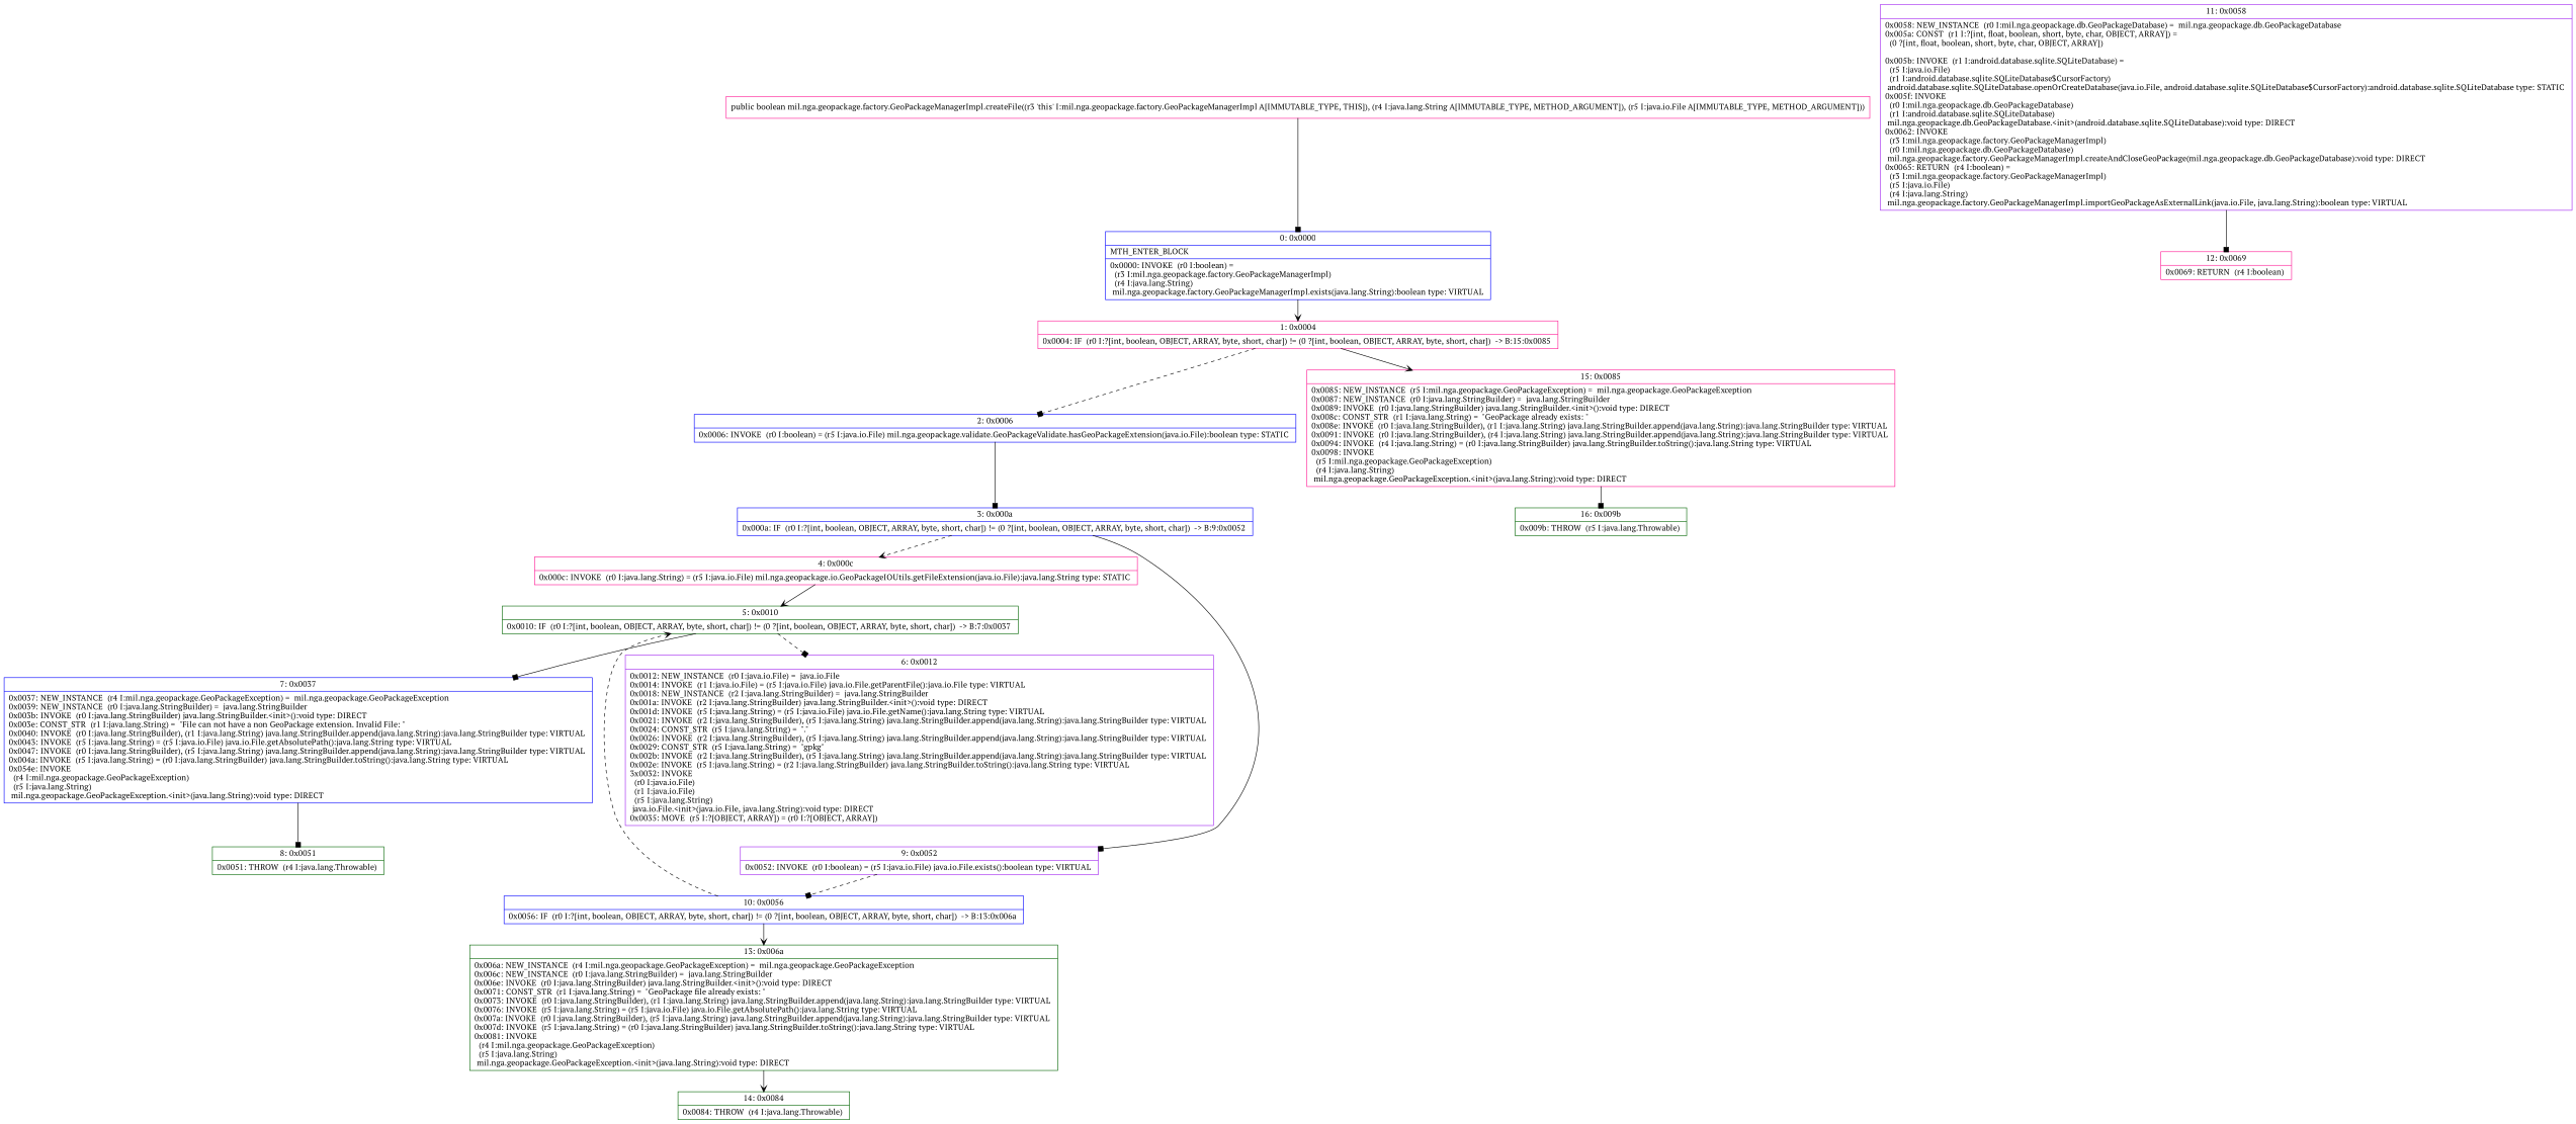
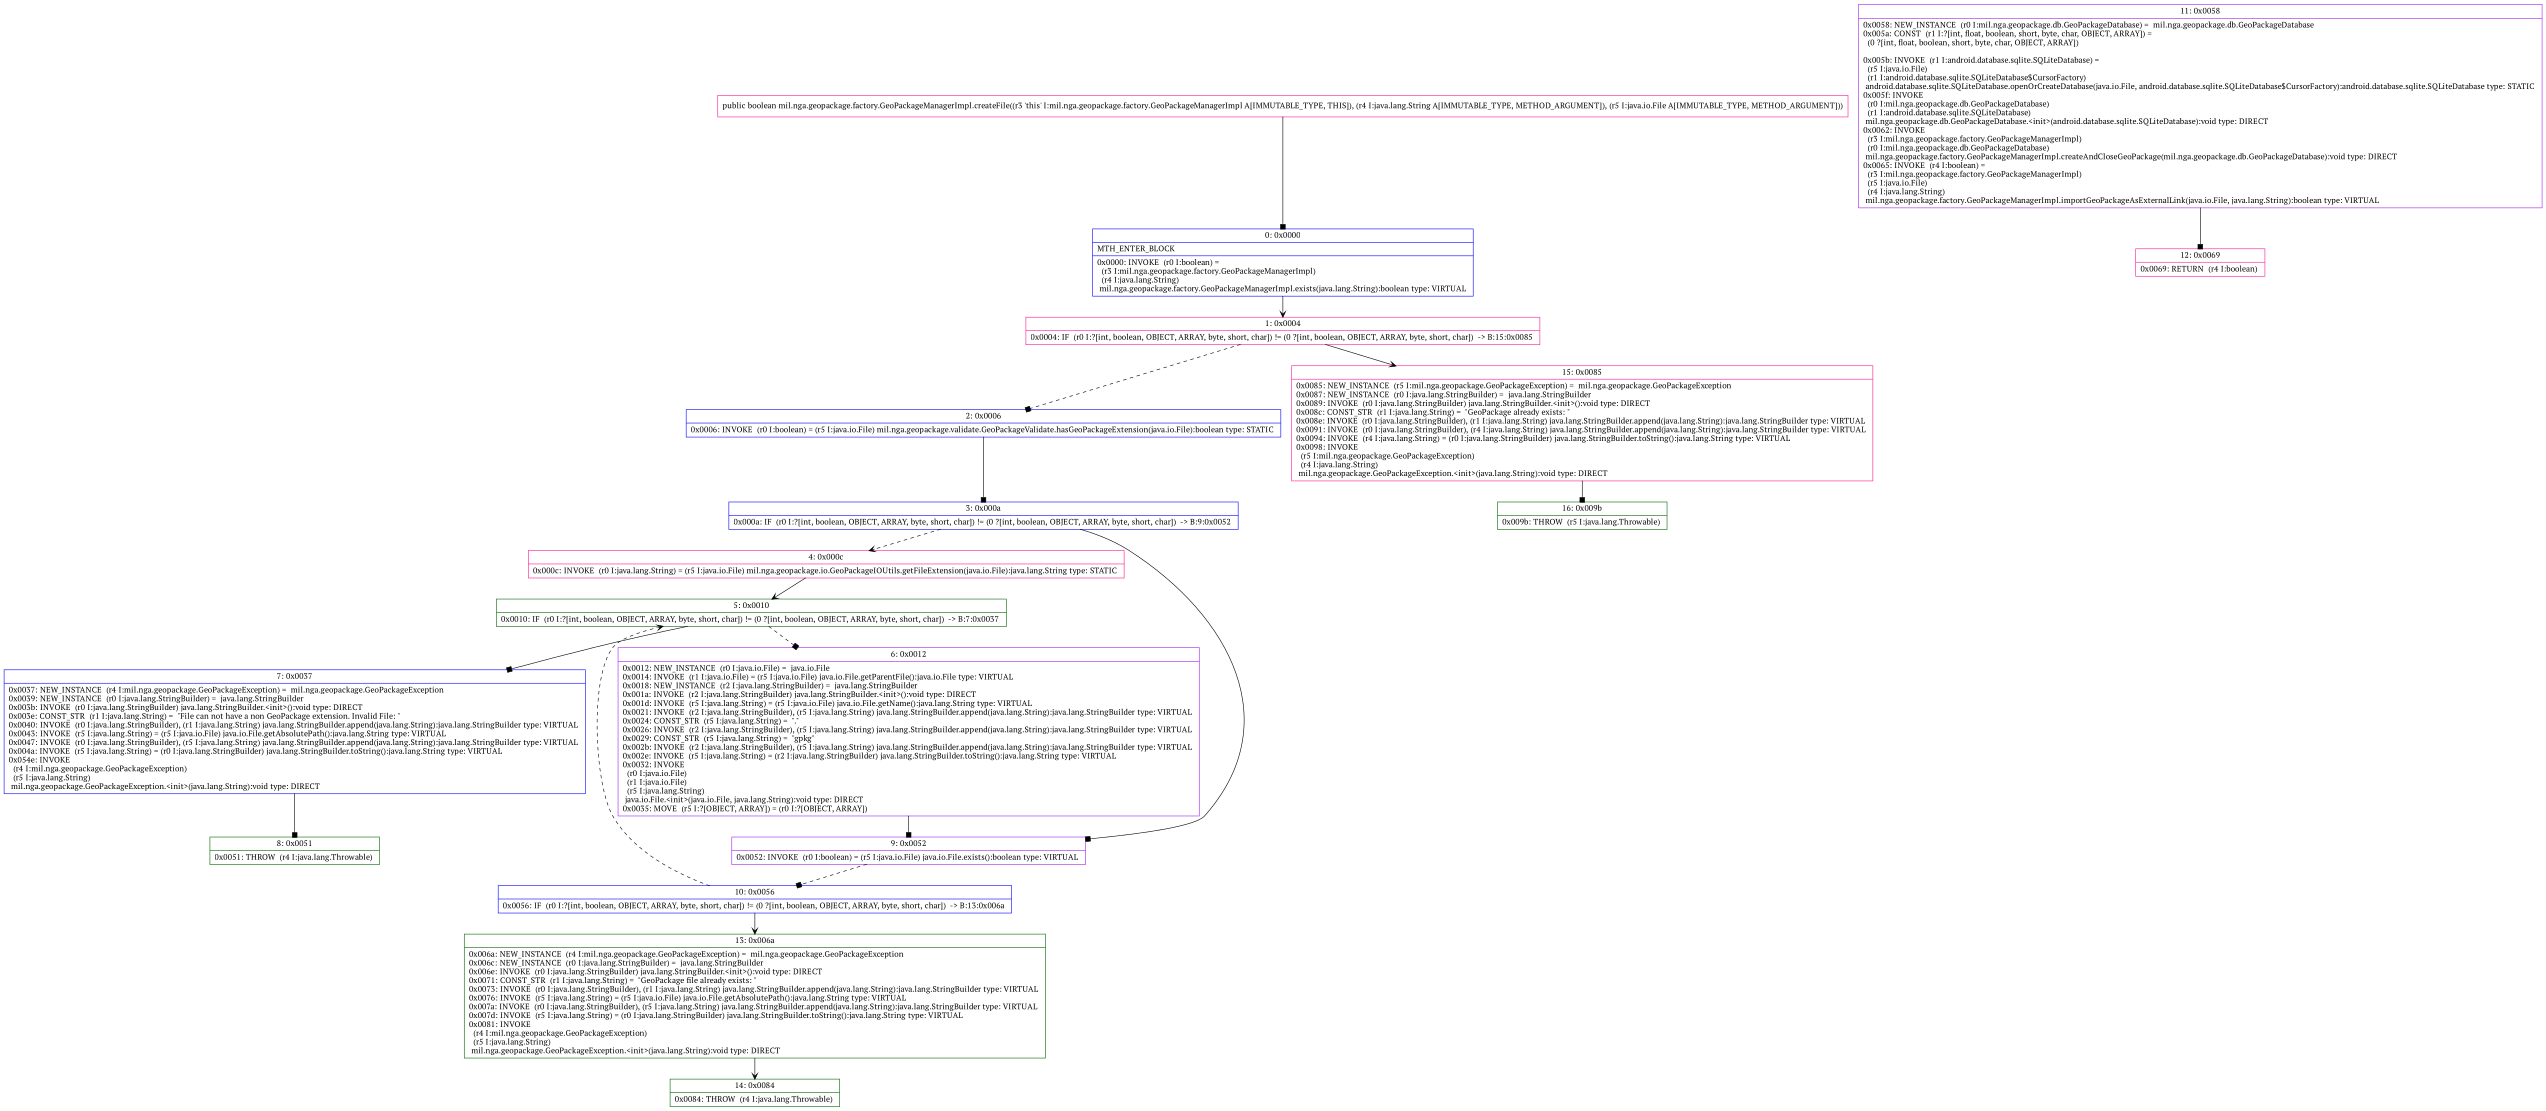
  digraph {
    fontname="PT Serif"
    node [color=blue fontname="PT Serif" shape=record]
    edge [arrowhead=box fontname="PT Serif"]
    n1 [label="{0\:\ 0x0000|MTH_ENTER_BLOCK\l|0x0000: INVOKE  (r0 I:boolean) = \l  (r3 I:mil.nga.geopackage.factory.GeoPackageManagerImpl)\l  (r4 I:java.lang.String)\l mil.nga.geopackage.factory.GeoPackageManagerImpl.exists(java.lang.String):boolean type: VIRTUAL \l}"]
    n2 [color=deeppink label="{1\:\ 0x0004|0x0004: IF  (r0 I:?[int, boolean, OBJECT, ARRAY, byte, short, char]) != (0 ?[int, boolean, OBJECT, ARRAY, byte, short, char])  \-\> B:15:0x0085 \l}"]
    n3 [label="{2\:\ 0x0006|0x0006: INVOKE  (r0 I:boolean) = (r5 I:java.io.File) mil.nga.geopackage.validate.GeoPackageValidate.hasGeoPackageExtension(java.io.File):boolean type: STATIC \l}"]
    n4 [color=deeppink label="{15\:\ 0x0085|0x0085: NEW_INSTANCE  (r5 I:mil.nga.geopackage.GeoPackageException) =  mil.nga.geopackage.GeoPackageException \l0x0087: NEW_INSTANCE  (r0 I:java.lang.StringBuilder) =  java.lang.StringBuilder \l0x0089: INVOKE  (r0 I:java.lang.StringBuilder) java.lang.StringBuilder.\<init\>():void type: DIRECT \l0x008c: CONST_STR  (r1 I:java.lang.String) =  \"GeoPackage already exists: \" \l0x008e: INVOKE  (r0 I:java.lang.StringBuilder), (r1 I:java.lang.String) java.lang.StringBuilder.append(java.lang.String):java.lang.StringBuilder type: VIRTUAL \l0x0091: INVOKE  (r0 I:java.lang.StringBuilder), (r4 I:java.lang.String) java.lang.StringBuilder.append(java.lang.String):java.lang.StringBuilder type: VIRTUAL \l0x0094: INVOKE  (r4 I:java.lang.String) = (r0 I:java.lang.StringBuilder) java.lang.StringBuilder.toString():java.lang.String type: VIRTUAL \l0x0098: INVOKE  \l  (r5 I:mil.nga.geopackage.GeoPackageException)\l  (r4 I:java.lang.String)\l mil.nga.geopackage.GeoPackageException.\<init\>(java.lang.String):void type: DIRECT \l}"]
    n5 [label="{3\:\ 0x000a|0x000a: IF  (r0 I:?[int, boolean, OBJECT, ARRAY, byte, short, char]) != (0 ?[int, boolean, OBJECT, ARRAY, byte, short, char])  \-\> B:9:0x0052 \l}"]
    n6 [color=darkgreen label="{16\:\ 0x009b|0x009b: THROW  (r5 I:java.lang.Throwable) \l}"]
    n7 [color=deeppink label="{4\:\ 0x000c|0x000c: INVOKE  (r0 I:java.lang.String) = (r5 I:java.io.File) mil.nga.geopackage.io.GeoPackageIOUtils.getFileExtension(java.io.File):java.lang.String type: STATIC \l}"]
    n8 [color=purple label="{9\:\ 0x0052|0x0052: INVOKE  (r0 I:boolean) = (r5 I:java.io.File) java.io.File.exists():boolean type: VIRTUAL \l}"]
    n9 [color=darkgreen label="{5\:\ 0x0010|0x0010: IF  (r0 I:?[int, boolean, OBJECT, ARRAY, byte, short, char]) != (0 ?[int, boolean, OBJECT, ARRAY, byte, short, char])  \-\> B:7:0x0037 \l}"]
    n10 [label="{10\:\ 0x0056|0x0056: IF  (r0 I:?[int, boolean, OBJECT, ARRAY, byte, short, char]) != (0 ?[int, boolean, OBJECT, ARRAY, byte, short, char])  \-\> B:13:0x006a \l}"]
-   n11 [color=purple label="{6\:\ 0x0012|0x0012: NEW_INSTANCE  (r0 I:java.io.File) =  java.io.File \l0x0014: INVOKE  (r1 I:java.io.File) = (r5 I:java.io.File) java.io.File.getParentFile():java.io.File type: VIRTUAL \l0x0018: NEW_INSTANCE  (r2 I:java.lang.StringBuilder) =  java.lang.StringBuilder \l0x001a: INVOKE  (r2 I:java.lang.StringBuilder) java.lang.StringBuilder.\<init\>():void type: DIRECT \l0x001d: INVOKE  (r5 I:java.lang.String) = (r5 I:java.io.File) java.io.File.getName():java.lang.String type: VIRTUAL \l0x0021: INVOKE  (r2 I:java.lang.StringBuilder), (r5 I:java.lang.String) java.lang.StringBuilder.append(java.lang.String):java.lang.StringBuilder type: VIRTUAL \l0x0024: CONST_STR  (r5 I:java.lang.String) =  \".\" \l0x0026: INVOKE  (r2 I:java.lang.StringBuilder), (r5 I:java.lang.String) java.lang.StringBuilder.append(java.lang.String):java.lang.StringBuilder type: VIRTUAL \l0x0029: CONST_STR  (r5 I:java.lang.String) =  \"gpkg\" \l0x002b: INVOKE  (r2 I:java.lang.StringBuilder), (r5 I:java.lang.String) java.lang.StringBuilder.append(java.lang.String):java.lang.StringBuilder type: VIRTUAL \l0x002e: INVOKE  (r5 I:java.lang.String) = (r2 I:java.lang.StringBuilder) java.lang.StringBuilder.toString():java.lang.String type: VIRTUAL \l3x0032: INVOKE  \l  (r0 I:java.io.File)\l  (r1 I:java.io.File)\l  (r5 I:java.lang.String)\l java.io.File.\<init\>(java.io.File, java.lang.String):void type: DIRECT \l0x0035: MOVE  (r5 I:?[OBJECT, ARRAY]) = (r0 I:?[OBJECT, ARRAY]) \l}"]
+   n11 [color=purple label="{6\:\ 0x0012|0x0012: NEW_INSTANCE  (r0 I:java.io.File) =  java.io.File \l0x0014: INVOKE  (r1 I:java.io.File) = (r5 I:java.io.File) java.io.File.getParentFile():java.io.File type: VIRTUAL \l0x0018: NEW_INSTANCE  (r2 I:java.lang.StringBuilder) =  java.lang.StringBuilder \l0x001a: INVOKE  (r2 I:java.lang.StringBuilder) java.lang.StringBuilder.\<init\>():void type: DIRECT \l0x001d: INVOKE  (r5 I:java.lang.String) = (r5 I:java.io.File) java.io.File.getName():java.lang.String type: VIRTUAL \l0x0021: INVOKE  (r2 I:java.lang.StringBuilder), (r5 I:java.lang.String) java.lang.StringBuilder.append(java.lang.String):java.lang.StringBuilder type: VIRTUAL \l0x0024: CONST_STR  (r5 I:java.lang.String) =  \".\" \l0x0026: INVOKE  (r2 I:java.lang.StringBuilder), (r5 I:java.lang.String) java.lang.StringBuilder.append(java.lang.String):java.lang.StringBuilder type: VIRTUAL \l0x0029: CONST_STR  (r5 I:java.lang.String) =  \"gpkg\" \l0x002b: INVOKE  (r2 I:java.lang.StringBuilder), (r5 I:java.lang.String) java.lang.StringBuilder.append(java.lang.String):java.lang.StringBuilder type: VIRTUAL \l0x002e: INVOKE  (r5 I:java.lang.String) = (r2 I:java.lang.StringBuilder) java.lang.StringBuilder.toString():java.lang.String type: VIRTUAL \l0x0032: INVOKE  \l  (r0 I:java.io.File)\l  (r1 I:java.io.File)\l  (r5 I:java.lang.String)\l java.io.File.\<init\>(java.io.File, java.lang.String):void type: DIRECT \l0x0035: MOVE  (r5 I:?[OBJECT, ARRAY]) = (r0 I:?[OBJECT, ARRAY]) \l}"]
    n12 [label="{7\:\ 0x0037|0x0037: NEW_INSTANCE  (r4 I:mil.nga.geopackage.GeoPackageException) =  mil.nga.geopackage.GeoPackageException \l0x0039: NEW_INSTANCE  (r0 I:java.lang.StringBuilder) =  java.lang.StringBuilder \l0x003b: INVOKE  (r0 I:java.lang.StringBuilder) java.lang.StringBuilder.\<init\>():void type: DIRECT \l0x003e: CONST_STR  (r1 I:java.lang.String) =  \"File can not have a non GeoPackage extension. Invalid File: \" \l0x0040: INVOKE  (r0 I:java.lang.StringBuilder), (r1 I:java.lang.String) java.lang.StringBuilder.append(java.lang.String):java.lang.StringBuilder type: VIRTUAL \l0x0043: INVOKE  (r5 I:java.lang.String) = (r5 I:java.io.File) java.io.File.getAbsolutePath():java.lang.String type: VIRTUAL \l0x0047: INVOKE  (r0 I:java.lang.StringBuilder), (r5 I:java.lang.String) java.lang.StringBuilder.append(java.lang.String):java.lang.StringBuilder type: VIRTUAL \l0x004a: INVOKE  (r5 I:java.lang.String) = (r0 I:java.lang.StringBuilder) java.lang.StringBuilder.toString():java.lang.String type: VIRTUAL \l0x054e: INVOKE  \l  (r4 I:mil.nga.geopackage.GeoPackageException)\l  (r5 I:java.lang.String)\l mil.nga.geopackage.GeoPackageException.\<init\>(java.lang.String):void type: DIRECT \l}"]
    n13 [color=darkgreen label="{8\:\ 0x0051|0x0051: THROW  (r4 I:java.lang.Throwable) \l}"]
    n14 [color=darkgreen label="{13\:\ 0x006a|0x006a: NEW_INSTANCE  (r4 I:mil.nga.geopackage.GeoPackageException) =  mil.nga.geopackage.GeoPackageException \l0x006c: NEW_INSTANCE  (r0 I:java.lang.StringBuilder) =  java.lang.StringBuilder \l0x006e: INVOKE  (r0 I:java.lang.StringBuilder) java.lang.StringBuilder.\<init\>():void type: DIRECT \l0x0071: CONST_STR  (r1 I:java.lang.String) =  \"GeoPackage file already exists: \" \l0x0073: INVOKE  (r0 I:java.lang.StringBuilder), (r1 I:java.lang.String) java.lang.StringBuilder.append(java.lang.String):java.lang.StringBuilder type: VIRTUAL \l0x0076: INVOKE  (r5 I:java.lang.String) = (r5 I:java.io.File) java.io.File.getAbsolutePath():java.lang.String type: VIRTUAL \l0x007a: INVOKE  (r0 I:java.lang.StringBuilder), (r5 I:java.lang.String) java.lang.StringBuilder.append(java.lang.String):java.lang.StringBuilder type: VIRTUAL \l0x007d: INVOKE  (r5 I:java.lang.String) = (r0 I:java.lang.StringBuilder) java.lang.StringBuilder.toString():java.lang.String type: VIRTUAL \l0x0081: INVOKE  \l  (r4 I:mil.nga.geopackage.GeoPackageException)\l  (r5 I:java.lang.String)\l mil.nga.geopackage.GeoPackageException.\<init\>(java.lang.String):void type: DIRECT \l}"]
-   n15 [color=purple label="{11\:\ 0x0058|0x0058: NEW_INSTANCE  (r0 I:mil.nga.geopackage.db.GeoPackageDatabase) =  mil.nga.geopackage.db.GeoPackageDatabase \l0x005a: CONST  (r1 I:?[int, float, boolean, short, byte, char, OBJECT, ARRAY]) = \l  (0 ?[int, float, boolean, short, byte, char, OBJECT, ARRAY])\l \l0x005b: INVOKE  (r1 I:android.database.sqlite.SQLiteDatabase) = \l  (r5 I:java.io.File)\l  (r1 I:android.database.sqlite.SQLiteDatabase$CursorFactory)\l android.database.sqlite.SQLiteDatabase.openOrCreateDatabase(java.io.File, android.database.sqlite.SQLiteDatabase$CursorFactory):android.database.sqlite.SQLiteDatabase type: STATIC \l0x005f: INVOKE  \l  (r0 I:mil.nga.geopackage.db.GeoPackageDatabase)\l  (r1 I:android.database.sqlite.SQLiteDatabase)\l mil.nga.geopackage.db.GeoPackageDatabase.\<init\>(android.database.sqlite.SQLiteDatabase):void type: DIRECT \l0x0062: INVOKE  \l  (r3 I:mil.nga.geopackage.factory.GeoPackageManagerImpl)\l  (r0 I:mil.nga.geopackage.db.GeoPackageDatabase)\l mil.nga.geopackage.factory.GeoPackageManagerImpl.createAndCloseGeoPackage(mil.nga.geopackage.db.GeoPackageDatabase):void type: DIRECT \l0x0065: RETURN  (r4 I:boolean) = \l  (r3 I:mil.nga.geopackage.factory.GeoPackageManagerImpl)\l  (r5 I:java.io.File)\l  (r4 I:java.lang.String)\l mil.nga.geopackage.factory.GeoPackageManagerImpl.importGeoPackageAsExternalLink(java.io.File, java.lang.String):boolean type: VIRTUAL \l}"]
+   n15 [color=purple label="{11\:\ 0x0058|0x0058: NEW_INSTANCE  (r0 I:mil.nga.geopackage.db.GeoPackageDatabase) =  mil.nga.geopackage.db.GeoPackageDatabase \l0x005a: CONST  (r1 I:?[int, float, boolean, short, byte, char, OBJECT, ARRAY]) = \l  (0 ?[int, float, boolean, short, byte, char, OBJECT, ARRAY])\l \l0x005b: INVOKE  (r1 I:android.database.sqlite.SQLiteDatabase) = \l  (r5 I:java.io.File)\l  (r1 I:android.database.sqlite.SQLiteDatabase$CursorFactory)\l android.database.sqlite.SQLiteDatabase.openOrCreateDatabase(java.io.File, android.database.sqlite.SQLiteDatabase$CursorFactory):android.database.sqlite.SQLiteDatabase type: STATIC \l0x005f: INVOKE  \l  (r0 I:mil.nga.geopackage.db.GeoPackageDatabase)\l  (r1 I:android.database.sqlite.SQLiteDatabase)\l mil.nga.geopackage.db.GeoPackageDatabase.\<init\>(android.database.sqlite.SQLiteDatabase):void type: DIRECT \l0x0062: INVOKE  \l  (r3 I:mil.nga.geopackage.factory.GeoPackageManagerImpl)\l  (r0 I:mil.nga.geopackage.db.GeoPackageDatabase)\l mil.nga.geopackage.factory.GeoPackageManagerImpl.createAndCloseGeoPackage(mil.nga.geopackage.db.GeoPackageDatabase):void type: DIRECT \l0x0065: INVOKE  (r4 I:boolean) = \l  (r3 I:mil.nga.geopackage.factory.GeoPackageManagerImpl)\l  (r5 I:java.io.File)\l  (r4 I:java.lang.String)\l mil.nga.geopackage.factory.GeoPackageManagerImpl.importGeoPackageAsExternalLink(java.io.File, java.lang.String):boolean type: VIRTUAL \l}"]
    n16 [color=deeppink label="{12\:\ 0x0069|0x0069: RETURN  (r4 I:boolean) \l}"]
    n17 [color=darkgreen label="{14\:\ 0x0084|0x0084: THROW  (r4 I:java.lang.Throwable) \l}"]
    n18 [color=deeppink label="{public boolean mil.nga.geopackage.factory.GeoPackageManagerImpl.createFile((r3 'this' I:mil.nga.geopackage.factory.GeoPackageManagerImpl A[IMMUTABLE_TYPE, THIS]), (r4 I:java.lang.String A[IMMUTABLE_TYPE, METHOD_ARGUMENT]), (r5 I:java.io.File A[IMMUTABLE_TYPE, METHOD_ARGUMENT])) }"]
    n1 -> n2 [arrowhead=vee]
    n2 -> n3 [style=dashed]
    n2 -> n4 [arrowhead=vee]
    n3 -> n5
    n4 -> n6
    n5 -> n7 [arrowhead=vee style=dashed]
    n5 -> n8
    n7 -> n9 [arrowhead=vee]
    n8 -> n10 [style=dashed]
    n9 -> n11 [style=dashed]
    n9 -> n12
    n10 -> n9 [arrowhead=vee style=dashed]
    n10 -> n14 [arrowhead=vee]
+   n11 -> n8
    n12 -> n13
    n14 -> n17 [arrowhead=vee]
    n15 -> n16
    n18 -> n1
  }
